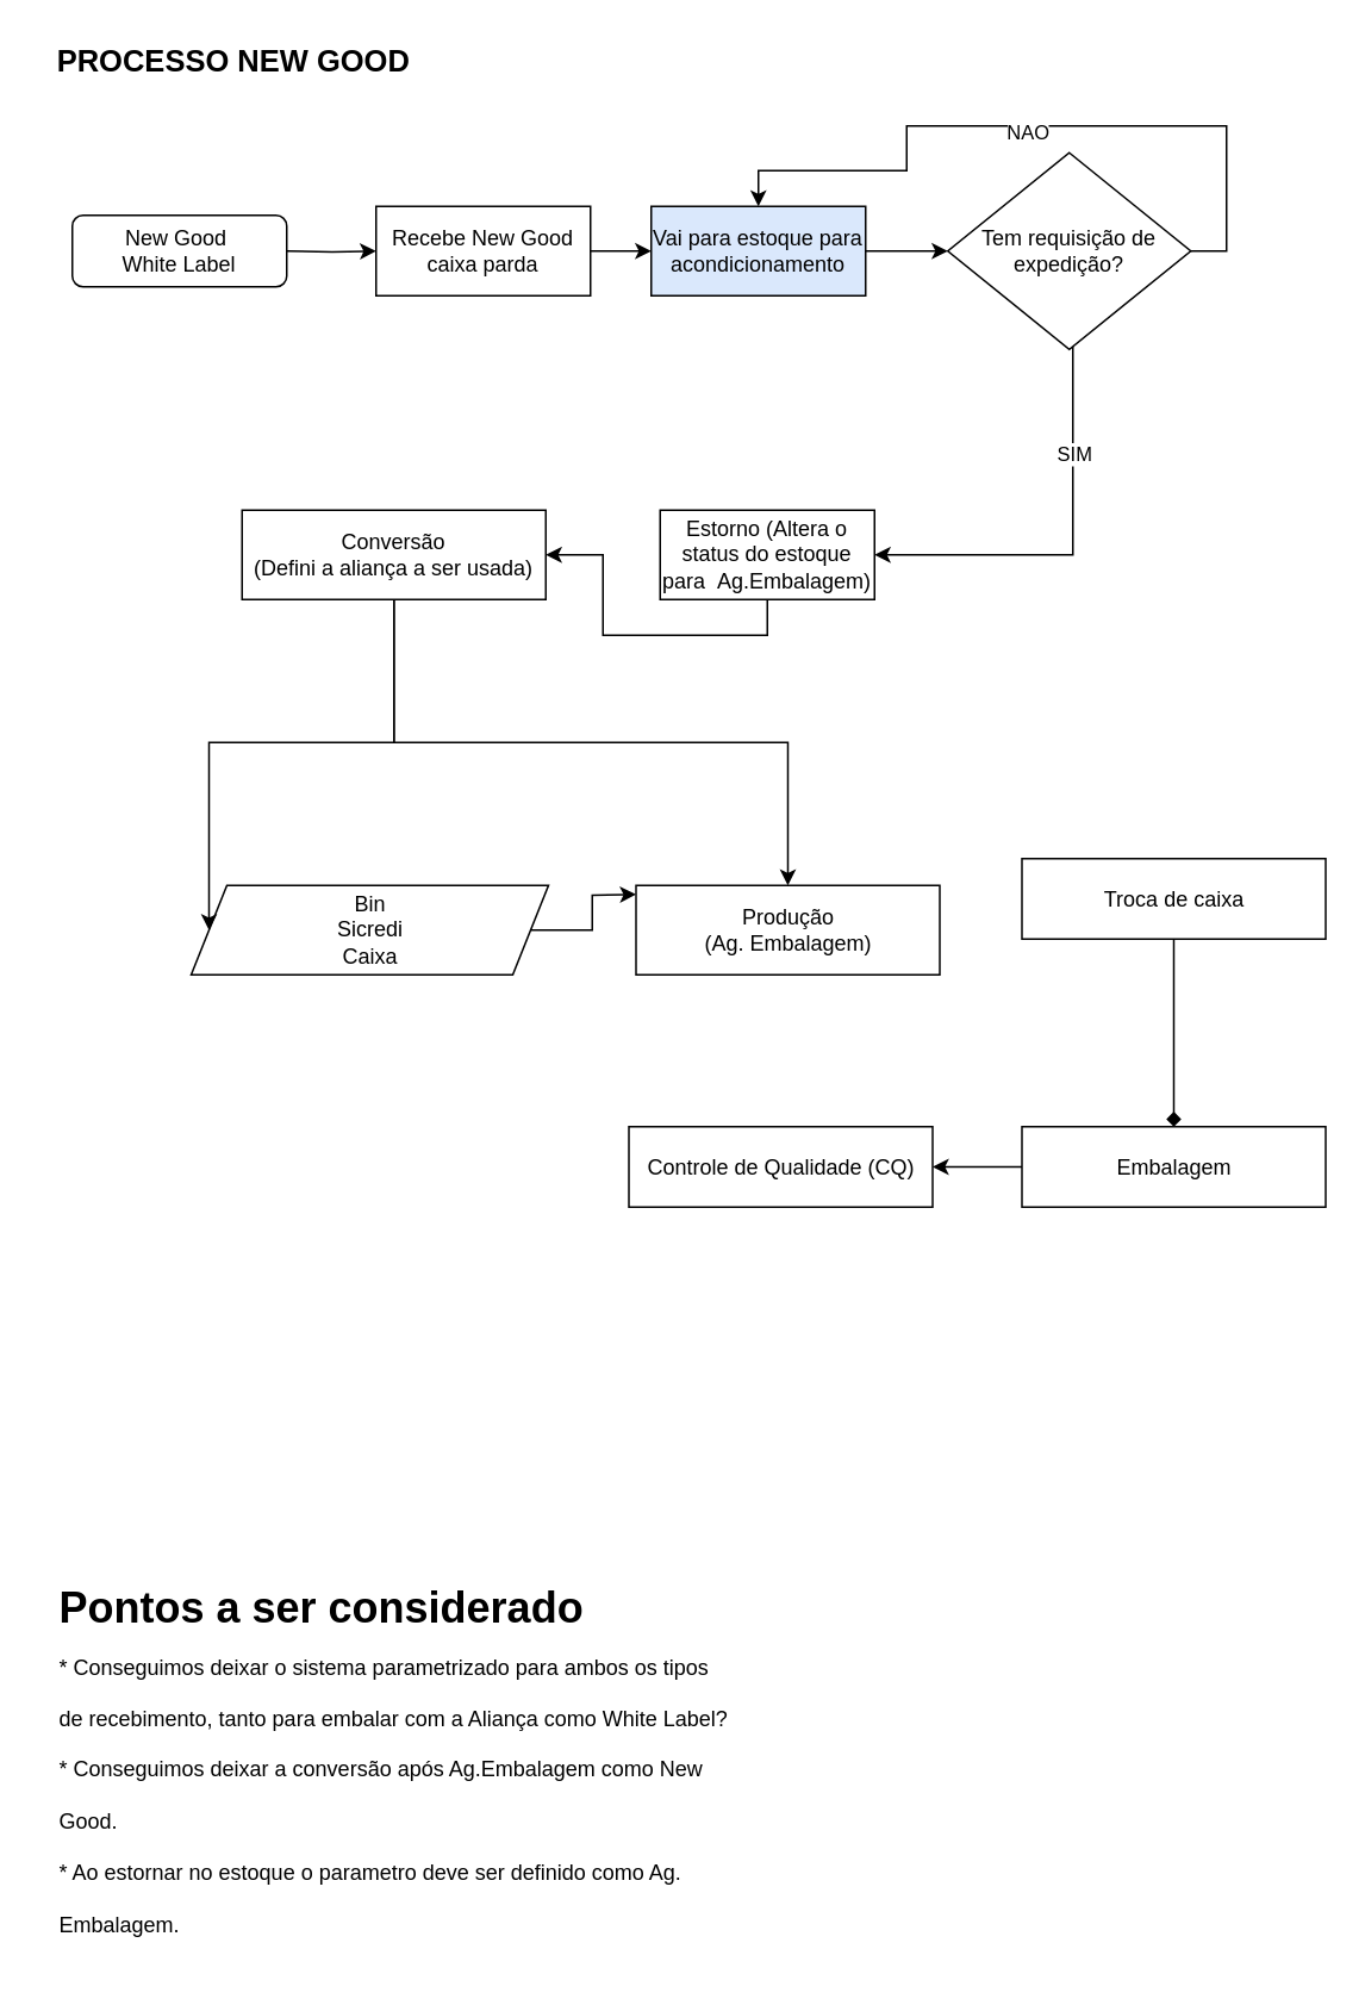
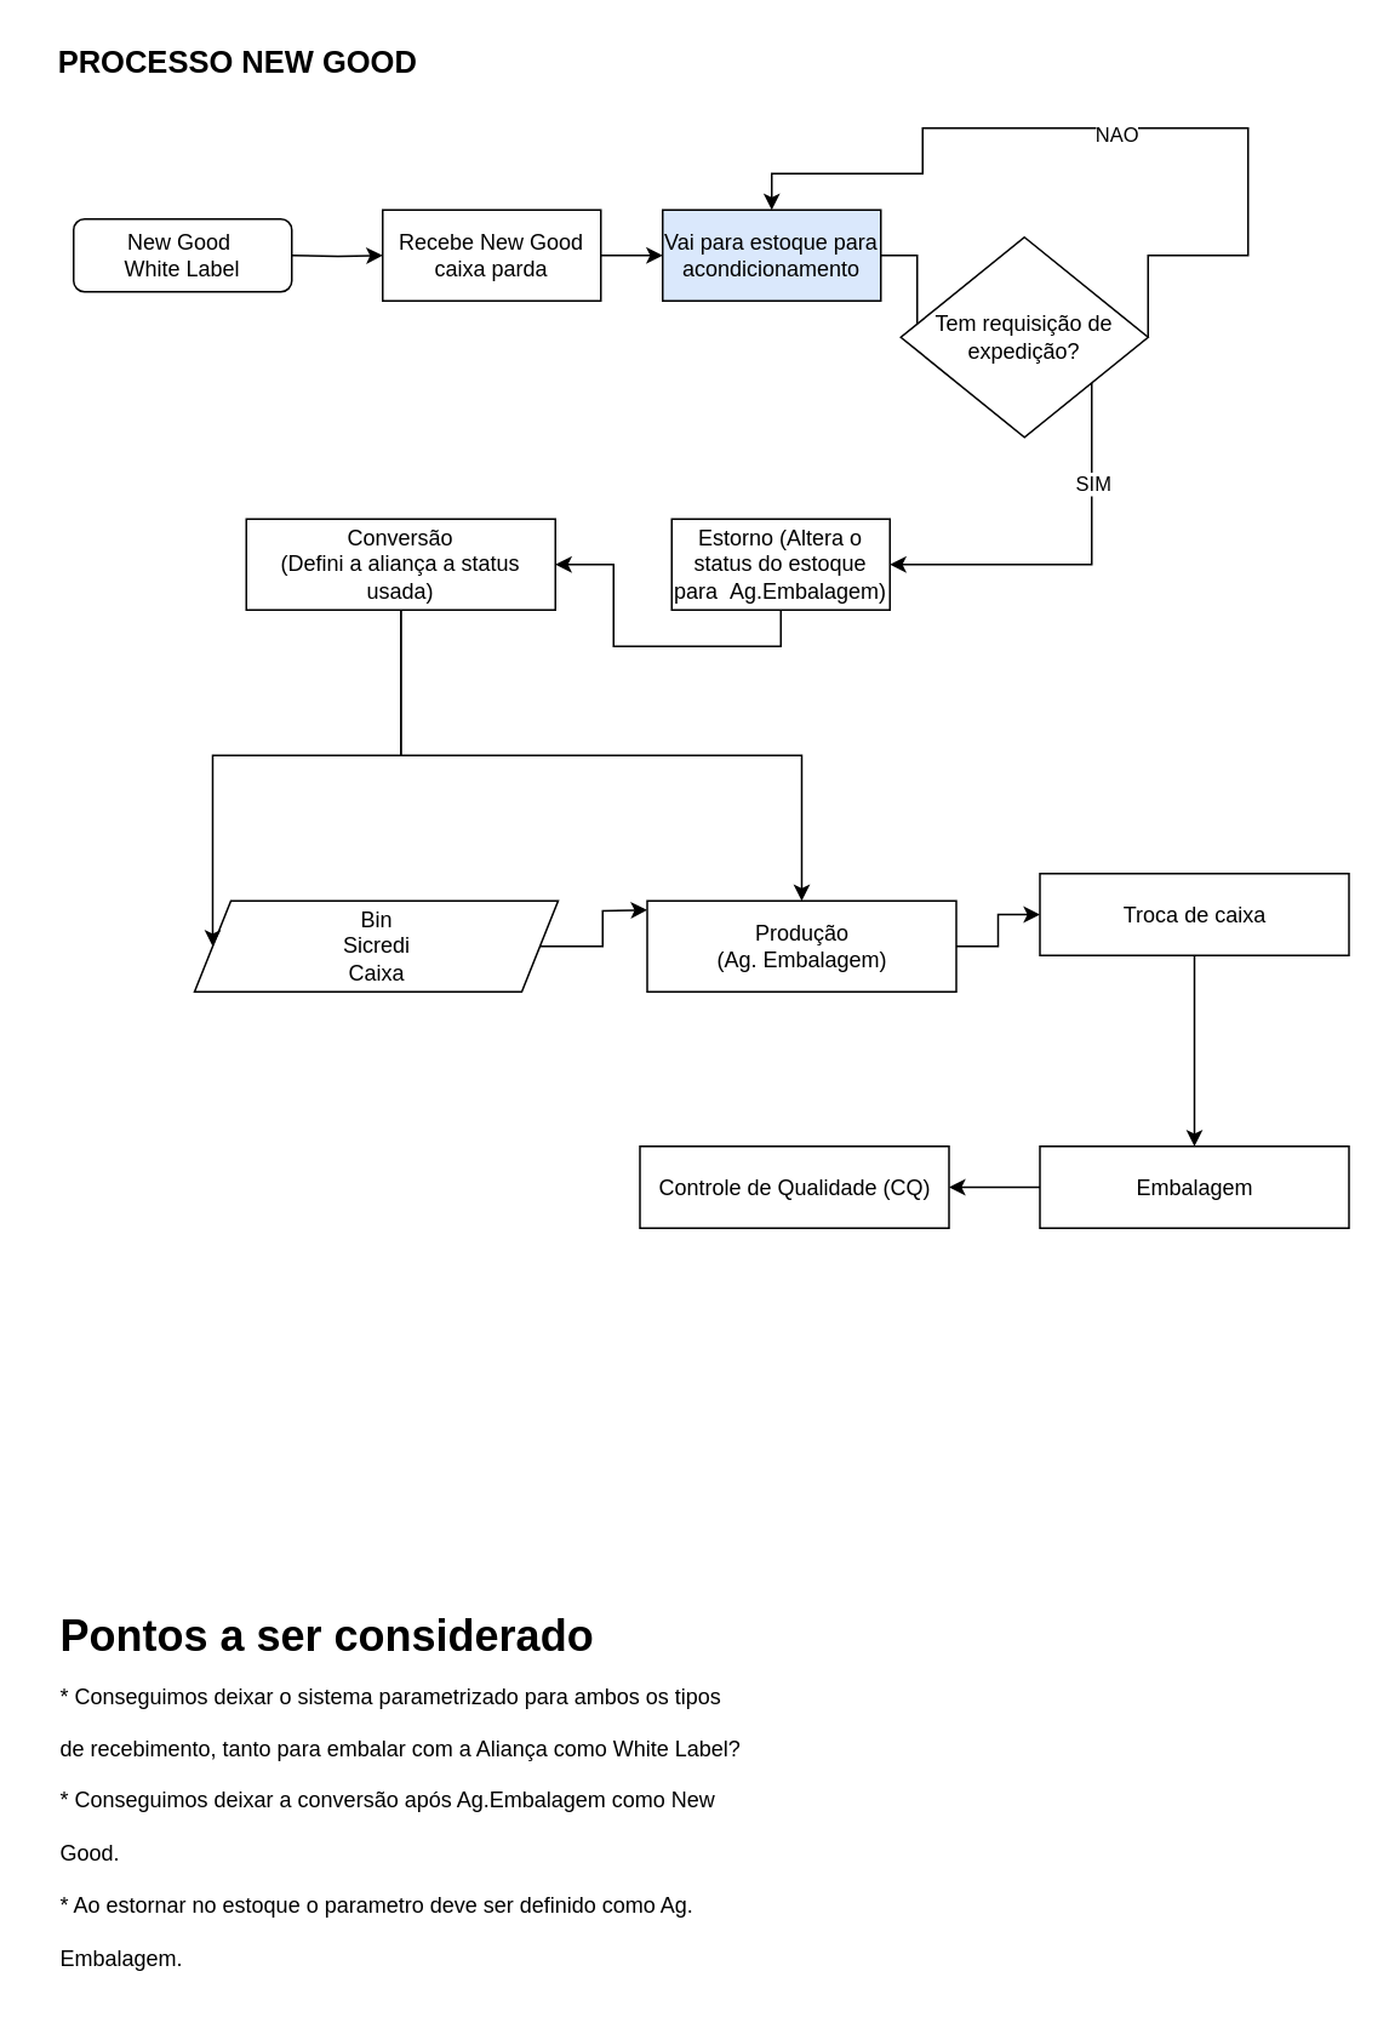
  <mxCell id="0" />
  <mxCell id="1" parent="0" />
  <mxCell id="2" value="" style="edgeStyle=orthogonalEdgeStyle;rounded=0;orthogonalLoop=1;jettySize=auto;html=1;" edge="1" parent="1" target="5"><mxGeometry relative="1" as="geometry"><mxPoint x="160" y="140" as="sourcePoint" /></mxGeometry></mxCell>
  <mxCell id="3" value="New Good&amp;nbsp;&lt;br&gt;White Label" style="rounded=1;whiteSpace=wrap;html=1;fontSize=12;glass=0;strokeWidth=1;shadow=0;" parent="1" vertex="1"><mxGeometry x="40" y="120" width="120" height="40" as="geometry" /></mxCell>
  <mxCell id="4" value="" style="edgeStyle=orthogonalEdgeStyle;rounded=0;orthogonalLoop=1;jettySize=auto;html=1;" edge="1" parent="1" source="5" target="7"><mxGeometry relative="1" as="geometry" /></mxCell>
  <mxCell id="5" value="Recebe New Good caixa parda" style="rounded=1;whiteSpace=wrap;html=1;arcSize=0;" vertex="1" parent="1"><mxGeometry x="210" y="115" width="120" height="50" as="geometry" /></mxCell>
  <mxCell id="6" value="" style="edgeStyle=orthogonalEdgeStyle;rounded=0;orthogonalLoop=1;jettySize=auto;html=1;" edge="1" parent="1" source="7" target="12"><mxGeometry relative="1" as="geometry" /></mxCell>
  <mxCell id="7" value="Vai para estoque para acondicionamento" style="rounded=1;whiteSpace=wrap;html=1;arcSize=0;fillColor=#dae8fc;" vertex="1" parent="1"><mxGeometry x="364" y="115" width="120" height="50" as="geometry" /></mxCell>
  <mxCell id="8" style="edgeStyle=orthogonalEdgeStyle;rounded=0;orthogonalLoop=1;jettySize=auto;html=1;exitX=1;exitY=0.5;exitDx=0;exitDy=0;entryX=0.5;entryY=0;entryDx=0;entryDy=0;" edge="1" parent="1" source="12" target="7"><mxGeometry relative="1" as="geometry"><Array as="points"><mxPoint x="686" y="140" /><mxPoint x="686" y="70" /><mxPoint x="507" y="70" /><mxPoint x="507" y="95" /><mxPoint x="424" y="95" /></Array></mxGeometry></mxCell>
  <mxCell id="9" value="NAO" style="edgeLabel;html=1;align=center;verticalAlign=middle;resizable=0;points=[];" vertex="1" connectable="0" parent="8"><mxGeometry x="0.018" y="3" relative="1" as="geometry"><mxPoint as="offset" /></mxGeometry></mxCell>
  <mxCell id="10" style="edgeStyle=orthogonalEdgeStyle;rounded=0;orthogonalLoop=1;jettySize=auto;html=1;entryX=1;entryY=0.5;entryDx=0;entryDy=0;" edge="1" parent="1" source="12" target="13"><mxGeometry relative="1" as="geometry"><Array as="points"><mxPoint x="600" y="310" /></Array></mxGeometry></mxCell>
  <mxCell id="11" value="SIM" style="edgeLabel;html=1;align=center;verticalAlign=middle;resizable=0;points=[];" vertex="1" connectable="0" parent="10"><mxGeometry x="-0.476" relative="1" as="geometry"><mxPoint as="offset" /></mxGeometry></mxCell>
- <mxCell id="12" value="Tem requisição de expedição?" style="rhombus;whiteSpace=wrap;html=1;" vertex="1" parent="1"><mxGeometry x="530" y="85" width="136" height="110" as="geometry" /></mxCell>
+ <mxCell id="12" value="Tem requisição de expedição?" style="rhombus;whiteSpace=wrap;html=1;" vertex="1" parent="1"><mxGeometry x="495" y="130" width="136" height="110" as="geometry" /></mxCell>
  <mxCell id="13" value="Estorno (Altera o status do estoque para&amp;nbsp;&amp;nbsp;Ag.Embalagem)" style="rounded=1;whiteSpace=wrap;html=1;arcSize=0;" vertex="1" parent="1"><mxGeometry x="369" y="285" width="120" height="50" as="geometry" /></mxCell>
  <mxCell id="14" style="edgeStyle=orthogonalEdgeStyle;rounded=0;orthogonalLoop=1;jettySize=auto;html=1;entryX=0;entryY=0.5;entryDx=0;entryDy=0;" edge="1" parent="1" source="15"><mxGeometry relative="1" as="geometry"><mxPoint x="355.5" y="500" as="targetPoint" /></mxGeometry></mxCell>
  <mxCell id="15" value="Bin&lt;br&gt;Sicredi&lt;br&gt;Caixa" style="shape=parallelogram;perimeter=parallelogramPerimeter;whiteSpace=wrap;html=1;fixedSize=1;" vertex="1" parent="1"><mxGeometry x="106.5" y="495" width="200" height="50" as="geometry" /></mxCell>
  <mxCell id="16" style="edgeStyle=orthogonalEdgeStyle;rounded=0;orthogonalLoop=1;jettySize=auto;html=1;entryX=0;entryY=0.5;entryDx=0;entryDy=0;" edge="1" parent="1" source="23" target="15"><mxGeometry relative="1" as="geometry" /></mxCell>
  <mxCell id="17" value="" style="edgeStyle=orthogonalEdgeStyle;rounded=0;orthogonalLoop=1;jettySize=auto;html=1;" edge="1" parent="1" source="18" target="21"><mxGeometry relative="1" as="geometry" /></mxCell>
  <mxCell id="18" value="Embalagem" style="rounded=0;whiteSpace=wrap;html=1;" vertex="1" parent="1"><mxGeometry x="571.5" y="630" width="170" height="45" as="geometry" /></mxCell>
- <mxCell id="19" value="" style="edgeStyle=orthogonalEdgeStyle;rounded=0;orthogonalLoop=1;jettySize=auto;html=1;endArrow=diamond;" edge="1" parent="1" source="20" target="18"><mxGeometry relative="1" as="geometry" /></mxCell>
+ <mxCell id="19" value="" style="edgeStyle=orthogonalEdgeStyle;rounded=0;orthogonalLoop=1;jettySize=auto;html=1;" edge="1" parent="1" source="20" target="18"><mxGeometry relative="1" as="geometry" /></mxCell>
  <mxCell id="20" value="Troca de caixa" style="rounded=0;whiteSpace=wrap;html=1;" vertex="1" parent="1"><mxGeometry x="571.5" y="480" width="170" height="45" as="geometry" /></mxCell>
  <mxCell id="21" value="Controle de Qualidade (CQ)" style="rounded=0;whiteSpace=wrap;html=1;" vertex="1" parent="1"><mxGeometry x="351.5" y="630" width="170" height="45" as="geometry" /></mxCell>
  <mxCell id="22" value="" style="edgeStyle=orthogonalEdgeStyle;rounded=0;orthogonalLoop=1;jettySize=auto;html=1;exitX=0.5;exitY=1;exitDx=0;exitDy=0;" edge="1" parent="1" source="13" target="23"><mxGeometry relative="1" as="geometry"><mxPoint x="380" y="575" as="targetPoint" /><mxPoint x="429" y="335" as="sourcePoint" /><Array as="points" /></mxGeometry></mxCell>
- <mxCell id="23" value="Conversão&lt;br&gt;(Defini a aliança a ser usada)" style="rounded=1;whiteSpace=wrap;html=1;arcSize=0;" vertex="1" parent="1"><mxGeometry x="135" y="285" width="170" height="50" as="geometry" /></mxCell>
+ <mxCell id="23" value="Conversão&lt;br&gt;(Defini a aliança a status usada)" style="rounded=1;whiteSpace=wrap;html=1;arcSize=0;" vertex="1" parent="1"><mxGeometry x="135" y="285" width="170" height="50" as="geometry" /></mxCell>
  <mxCell id="24" value="" style="edgeStyle=orthogonalEdgeStyle;rounded=0;orthogonalLoop=1;jettySize=auto;html=1;exitX=0.5;exitY=1;exitDx=0;exitDy=0;" edge="1" parent="1" source="23" target="26"><mxGeometry relative="1" as="geometry"><mxPoint x="380" y="445" as="targetPoint" /><mxPoint x="220" y="335" as="sourcePoint" /><Array as="points" /></mxGeometry></mxCell>
+ <mxCell id="25" value="" style="edgeStyle=orthogonalEdgeStyle;rounded=0;orthogonalLoop=1;jettySize=auto;html=1;" edge="1" parent="1" source="26" target="20"><mxGeometry relative="1" as="geometry" /></mxCell>
  <mxCell id="26" value="Produção&lt;br&gt;(Ag. Embalagem)" style="rounded=0;whiteSpace=wrap;html=1;" vertex="1" parent="1"><mxGeometry x="355.5" y="495" width="170" height="50" as="geometry" /></mxCell>
  <mxCell id="27" value="&lt;font style=&quot;font-size: 17px;&quot;&gt;&lt;b&gt;PROCESSO NEW GOOD&lt;/b&gt;&lt;/font&gt;" style="text;html=1;align=center;verticalAlign=middle;resizable=0;points=[];autosize=1;strokeColor=none;fillColor=none;" vertex="1" parent="1"><mxGeometry x="20" y="20" width="220" height="30" as="geometry" /></mxCell>
  <mxCell id="28" value="&lt;h1&gt;&lt;span style=&quot;background-color: initial;&quot;&gt;Pontos a ser considerado&lt;br&gt;&lt;/span&gt;&lt;span style=&quot;font-size: 12px; font-weight: 400;&quot;&gt;* Conseguimos deixar o sistema parametrizado para ambos os tipos de recebimento, tanto para embalar com a Aliança como White Label?&lt;br&gt;* Conseguimos deixar a conversão após Ag.Embalagem como New Good.&lt;br&gt;* Ao estornar no estoque o parametro deve ser definido como Ag. Embalagem.&lt;br&gt;&lt;br&gt;&lt;/span&gt;&lt;/h1&gt;" style="text;html=1;strokeColor=none;fillColor=none;spacing=5;spacingTop=-20;whiteSpace=wrap;overflow=hidden;rounded=0;" vertex="1" parent="1"><mxGeometry x="27.5" y="880" width="385" height="220" as="geometry" /></mxCell>
